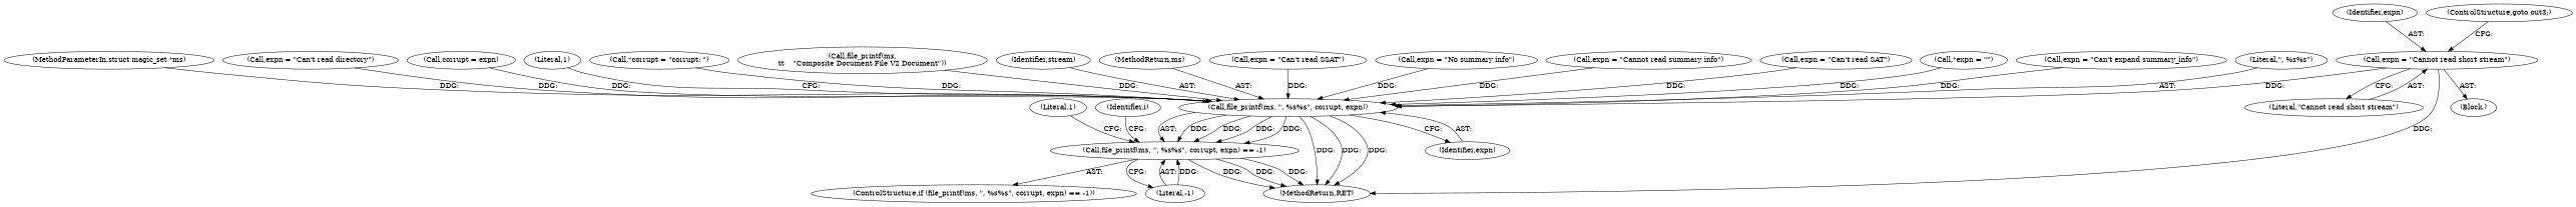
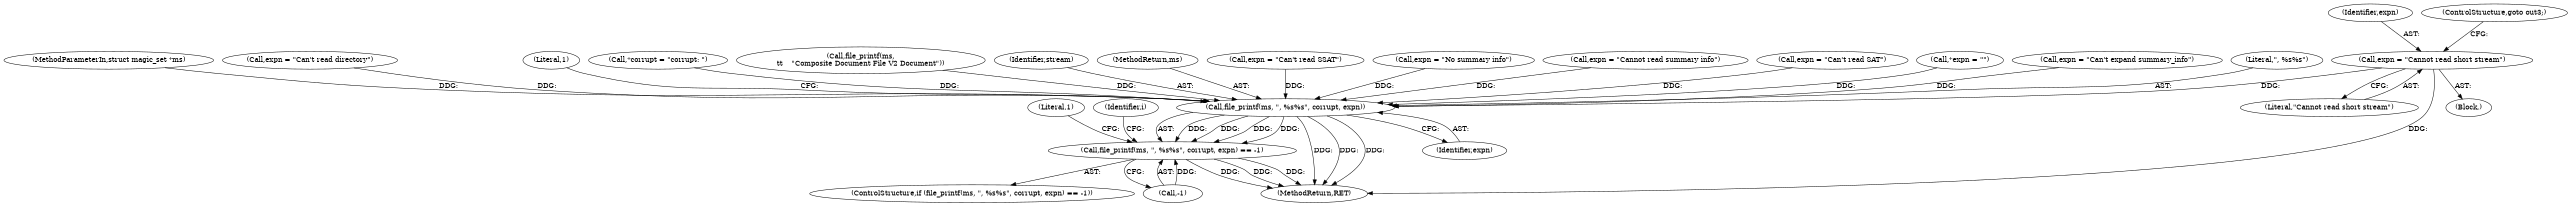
  digraph {
    n1 [label="(Call,expn = \"Cannot read short stream\")"]
    n2 [label="(Call,file_printf(ms, \", %s%s\", corrupt, expn))"]
    n3 [label="(Literal,\"Cannot read short stream\")"]
    n4 [label="(MethodReturn,RET)"]
    n5 [label="(Block,)"]
    n6 [label="(Call,file_printf(ms, \", %s%s\", corrupt, expn) == -1)"]
    n7 [label="(Identifier,expn)"]
    n8 [label="(ControlStructure,if (file_printf(ms, \", %s%s\", corrupt, expn) == -1))"]
-   n9 [label="(Literal,-1)"]
+   n9 [label="(Call,-1)"]
    n10 [label="(MethodParameterIn,struct magic_set *ms)"]
    n11 [label="(Call,expn = \"Can't read directory\")"]
-   n12 [label="(Call,corrupt = expn)"]
    n13 [label="(Literal,1)"]
    n14 [label="(Call,*corrupt = \"corrupt: \")"]
    n15 [label="(Identifier,expn)"]
    n16 [label="(Call,file_printf(ms,\n\t\t    \"Composite Document File V2 Document\"))"]
    n17 [label="(Literal,1)"]
    n18 [label="(Identifier,stream)"]
    n19 [label="(MethodReturn,ms)"]
    n20 [label="(Call,expn = \"Can't read SSAT\")"]
    n21 [label="(Call,expn = \"No summary info\")"]
    n22 [label="(Call,expn = \"Cannot read summary info\")"]
    n23 [label="(Call,expn = \"Can't read SAT\")"]
    n24 [label="(Call,*expn = \"\")"]
    n25 [label="(Identifier,i)"]
    n26 [label="(ControlStructure,goto out3;)"]
    n27 [label="(Call,expn = \"Can't expand summary_info\")"]
    n28 [label="(Literal,\", %s%s\")"]
    n1 -> n2 [label="DDG: "]
    n1 -> n3 [label="CFG: "]
    n1 -> n4 [label="DDG: "]
    n1 -> n5 [label="AST: "]
    n2 -> n4 [label="DDG: "]
    n2 -> n4 [label="DDG: "]
    n2 -> n4 [label="DDG: "]
    n2 -> n6 [label="AST: "]
    n2 -> n6 [label="DDG: "]
    n2 -> n6 [label="DDG: "]
    n2 -> n6 [label="DDG: "]
    n2 -> n6 [label="DDG: "]
    n2 -> n7 [label="CFG: "]
    n3 -> n1 [label="AST: "]
    n6 -> n4 [label="DDG: "]
    n6 -> n4 [label="DDG: "]
    n6 -> n4 [label="DDG: "]
    n6 -> n8 [label="AST: "]
    n6 -> n9 [label="CFG: "]
    n7 -> n2 [label="AST: "]
    n9 -> n6 [label="AST: "]
    n9 -> n6 [label="DDG: "]
    n10 -> n2 [label="DDG: "]
    n11 -> n2 [label="DDG: "]
-   n12 -> n2 [label="DDG: "]
    n13 -> n2 [label="CFG: "]
    n14 -> n2 [label="DDG: "]
    n15 -> n1 [label="AST: "]
    n16 -> n2 [label="DDG: "]
    n17 -> n6 [label="CFG: "]
    n18 -> n2 [label="AST: "]
    n19 -> n2 [label="AST: "]
    n20 -> n2 [label="DDG: "]
    n21 -> n2 [label="DDG: "]
    n22 -> n2 [label="DDG: "]
    n23 -> n2 [label="DDG: "]
    n24 -> n2 [label="DDG: "]
    n25 -> n6 [label="CFG: "]
    n26 -> n1 [label="CFG: "]
    n27 -> n2 [label="DDG: "]
    n28 -> n2 [label="AST: "]
  }
